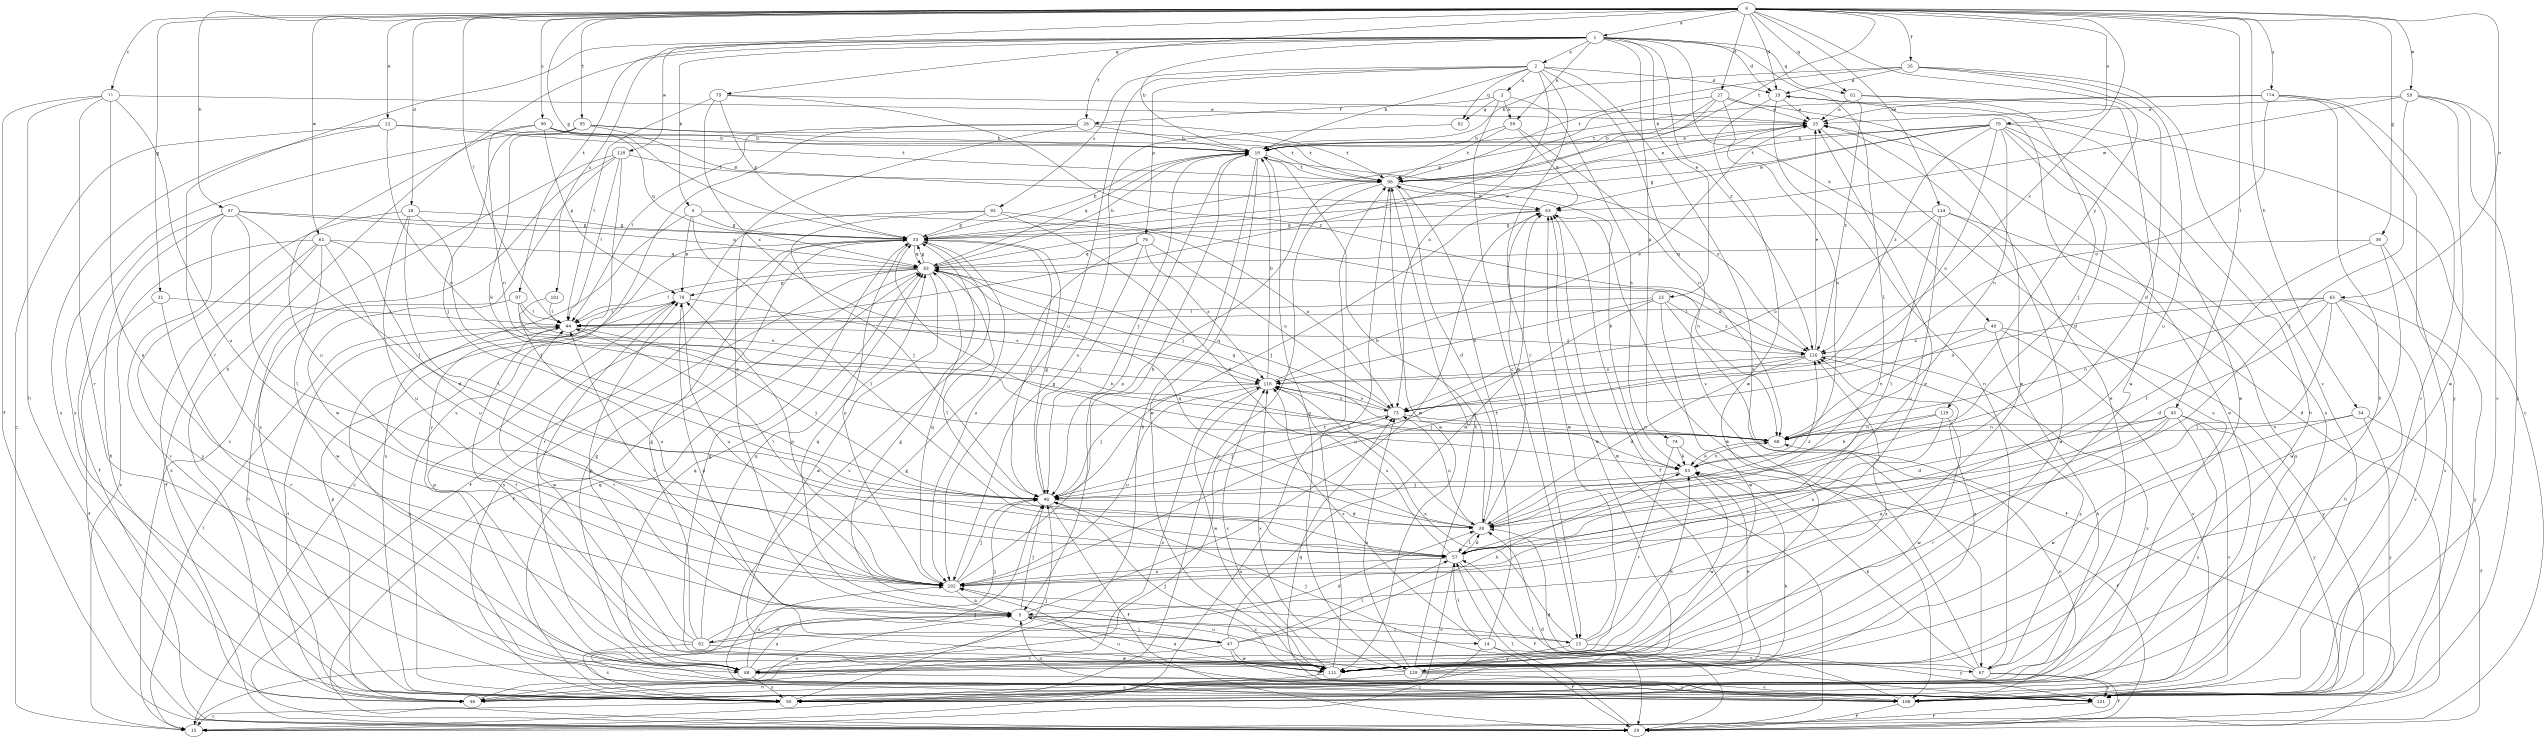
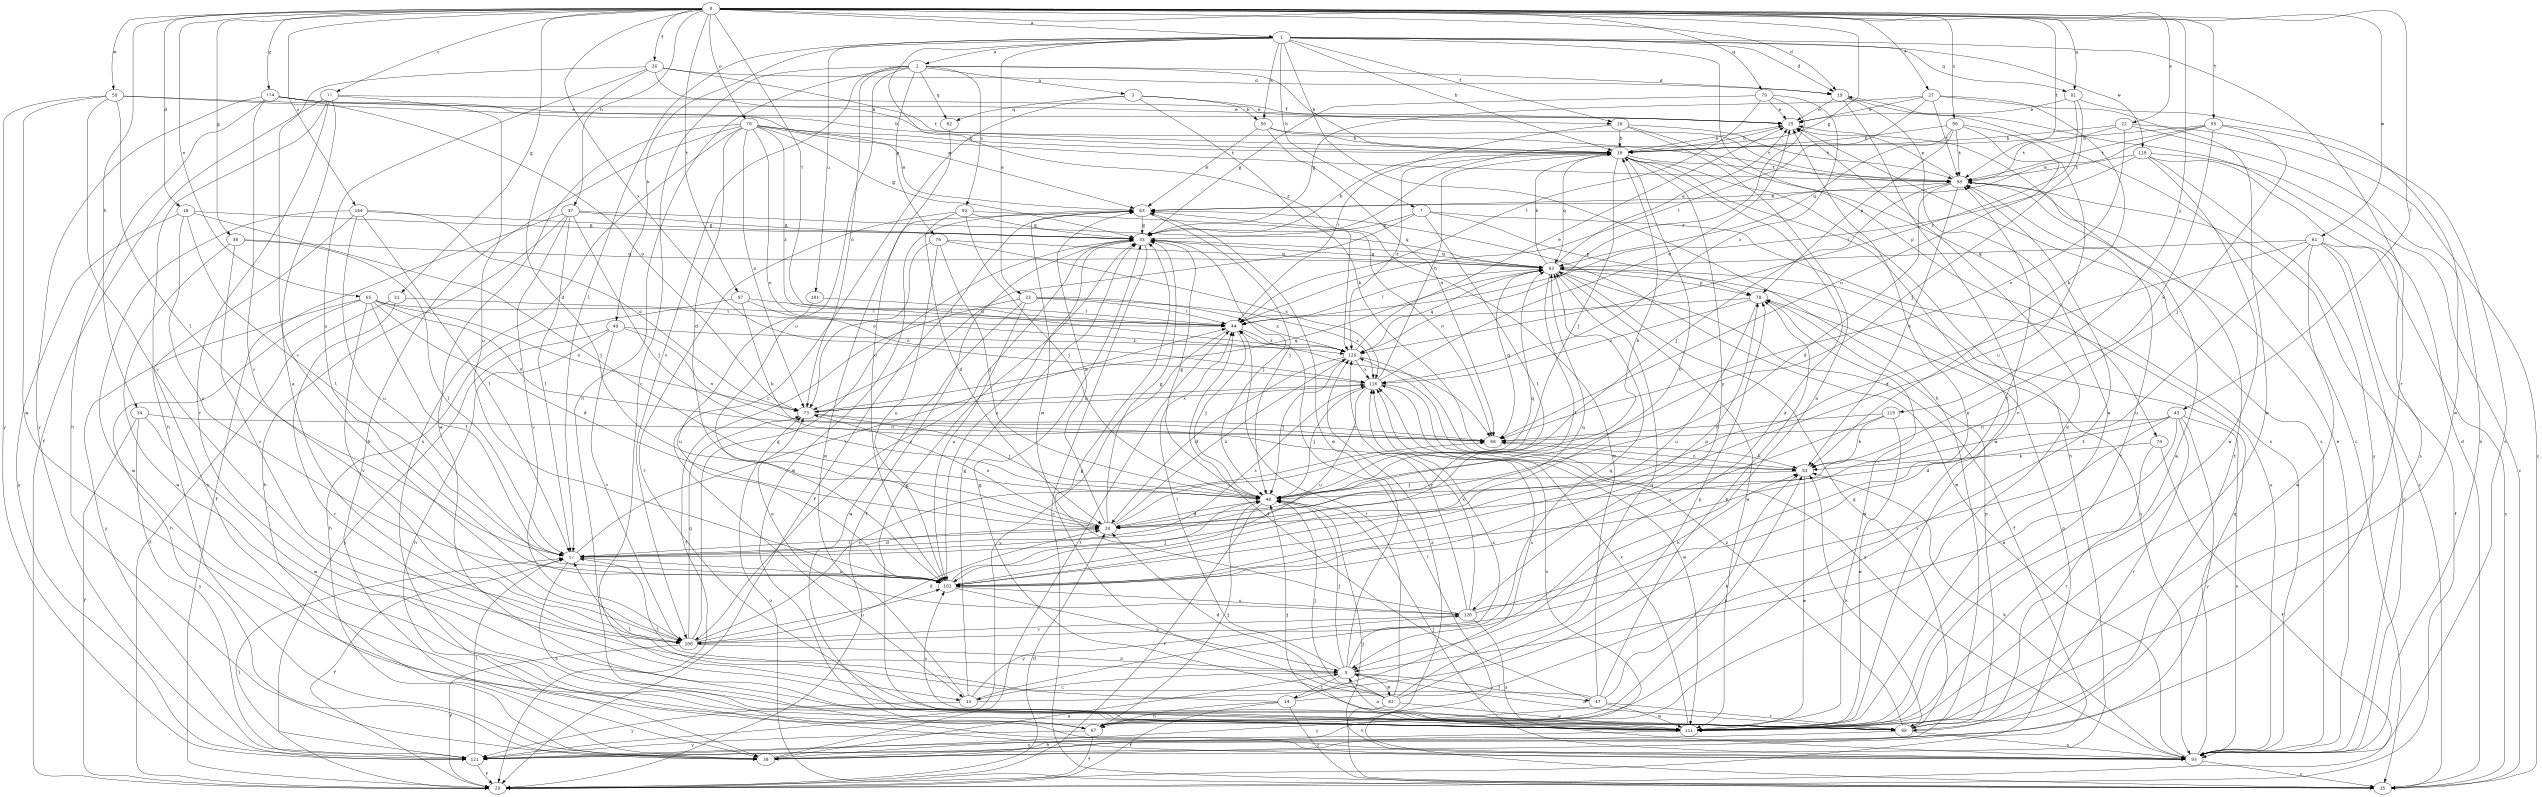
  strict digraph {
    fontname="Source Code Pro"
    node [fontname="Source Code Pro"]
    edge [fontname="Source Code Pro"]
    0
    1
    11
    18
    19
    22
    26
    27
    30
    31
    33
    34
    37
    43
    44
    59
    61
    65
    70
    79
    81
    90
    95
    97
    98
-   114
+   114 [label=164]
    116
    119
    124
    2
-   7 [label=4]
+   7
    10
    23
    28
    38
    49
    50
    57
    74
    88
    101
    110
    126
    102
    5
    25
    29
    48
    121
    67
    111
    15
    93
    68
    106
    20
    53
    83
    63
    73
    78
    3
    13
    76
    82
    92
    120
    14
    47
    62
    0 -> 1 [label=a]
    0 -> 11 [label=c]
    0 -> 18 [label=d]
    0 -> 19 [label=d]
    0 -> 22 [label=e]
    0 -> 26 [label=f]
    0 -> 27 [label=f]
    0 -> 30 [label=g]
    0 -> 31 [label=g]
    0 -> 33 [label=g]
    0 -> 34 [label=h]
    0 -> 37 [label=h]
    0 -> 43 [label=i]
    0 -> 44 [label=i]
    0 -> 59 [label=m]
    0 -> 61 [label=m]
    0 -> 65 [label=n]
    0 -> 70 [label=o]
    0 -> 79 [label=q]
    0 -> 81 [label=q]
    0 -> 90 [label=s]
    0 -> 95 [label=t]
    0 -> 97 [label=t]
    0 -> 98 [label=t]
    0 -> 114 [label=x]
    0 -> 116 [label=x]
    0 -> 119 [label=y]
    0 -> 124 [label=z]
    1 -> 19 [label=d]
    1 -> 81 [label=q]
    1 -> 2 [label=a]
    1 -> 7 [label=b]
    1 -> 10 [label=b]
    1 -> 23 [label=e]
    1 -> 28 [label=f]
    1 -> 38 [label=h]
    1 -> 49 [label=k]
    1 -> 50 [label=k]
    1 -> 57 [label=l]
    1 -> 74 [label=p]
    1 -> 88 [label=r]
    1 -> 101 [label=u]
    1 -> 110 [label=w]
    1 -> 126 [label=z]
    11 -> 38 [label=h]
    11 -> 88 [label=r]
    11 -> 102 [label=u]
    11 -> 5 [label=a]
    11 -> 25 [label=e]
    11 -> 29 [label=f]
    18 -> 33 [label=g]
    18 -> 57 [label=l]
    18 -> 102 [label=u]
    18 -> 48 [label=j]
    18 -> 121 [label=y]
    19 -> 25 [label=e]
    19 -> 67 [label=n]
    19 -> 111 [label=w]
    19 -> 15 [label=c]
    22 -> 98 [label=t]
    22 -> 10 [label=b]
    22 -> 15 [label=c]
    22 -> 93 [label=s]
    22 -> 68 [label=n]
    26 -> 19 [label=d]
    26 -> 98 [label=t]
    26 -> 10 [label=b]
    26 -> 102 [label=u]
    26 -> 106 [label=v]
    26 -> 20 [label=d]
    27 -> 33 [label=g]
    27 -> 44 [label=i]
    27 -> 98 [label=t]
    27 -> 25 [label=e]
    27 -> 111 [label=w]
    27 -> 53 [label=k]
    30 -> 57 [label=l]
    30 -> 111 [label=w]
    30 -> 106 [label=v]
    30 -> 83 [label=q]
    31 -> 44 [label=i]
    31 -> 88 [label=r]
    31 -> 29 [label=f]
    33 -> 10 [label=b]
    33 -> 102 [label=u]
    33 -> 29 [label=f]
    33 -> 48 [label=j]
    33 -> 15 [label=c]
    33 -> 106 [label=v]
    33 -> 83 [label=q]
    34 -> 29 [label=f]
    34 -> 121 [label=y]
    34 -> 111 [label=w]
    34 -> 68 [label=n]
    37 -> 33 [label=g]
    37 -> 38 [label=h]
    37 -> 57 [label=l]
    37 -> 29 [label=f]
    37 -> 48 [label=j]
    37 -> 106 [label=v]
    37 -> 83 [label=q]
    43 -> 88 [label=r]
    43 -> 5 [label=a]
    43 -> 121 [label=y]
    43 -> 93 [label=s]
    43 -> 68 [label=n]
    43 -> 106 [label=v]
    43 -> 20 [label=d]
    44 -> 126 [label=z]
    44 -> 48 [label=j]
    44 -> 121 [label=y]
    59 -> 57 [label=l]
    59 -> 25 [label=e]
    59 -> 121 [label=y]
    59 -> 111 [label=w]
    59 -> 106 [label=v]
    59 -> 63 [label=m]
    61 -> 102 [label=u]
    61 -> 29 [label=f]
    61 -> 111 [label=w]
    61 -> 15 [label=c]
    61 -> 93 [label=s]
    61 -> 20 [label=d]
    61 -> 83 [label=q]
    65 -> 44 [label=i]
    65 -> 38 [label=h]
    65 -> 57 [label=l]
    65 -> 121 [label=y]
    65 -> 68 [label=n]
    65 -> 106 [label=v]
    65 -> 20 [label=d]
    65 -> 73 [label=o]
    70 -> 33 [label=g]
    70 -> 98 [label=t]
    70 -> 10 [label=b]
    70 -> 38 [label=h]
    70 -> 126 [label=z]
    70 -> 111 [label=w]
    70 -> 93 [label=s]
    70 -> 68 [label=n]
    70 -> 20 [label=d]
    70 -> 63 [label=m]
    70 -> 73 [label=o]
    79 -> 33 [label=g]
    79 -> 44 [label=i]
    79 -> 116 [label=x]
    79 -> 126 [label=z]
    79 -> 25 [label=e]
    81 -> 126 [label=z]
    81 -> 25 [label=e]
    81 -> 48 [label=j]
    81 -> 111 [label=w]
    90 -> 98 [label=t]
    90 -> 10 [label=b]
    90 -> 102 [label=u]
    90 -> 68 [label=n]
    90 -> 83 [label=q]
    90 -> 78 [label=p]
    95 -> 98 [label=t]
    95 -> 10 [label=b]
    95 -> 48 [label=j]
    95 -> 93 [label=s]
    95 -> 53 [label=k]
    95 -> 63 [label=m]
    97 -> 44 [label=i]
    97 -> 116 [label=n]
    97 -> 38 [label=h]
    97 -> 53 [label=k]
    98 -> 25 [label=e]
    98 -> 48 [label=j]
    98 -> 111 [label=w]
    98 -> 15 [label=c]
    98 -> 20 [label=d]
    98 -> 53 [label=k]
    98 -> 63 [label=m]
    114 -> 33 [label=g]
    114 -> 57 [label=l]
    114 -> 102 [label=u]
    114 -> 111 [label=w]
    114 -> 93 [label=s]
    114 -> 73 [label=o]
    116 -> 10 [label=b]
    116 -> 102 [label=u]
    116 -> 25 [label=e]
    116 -> 48 [label=j]
    116 -> 111 [label=w]
    116 -> 73 [label=o]
    119 -> 102 [label=u]
    119 -> 111 [label=w]
    119 -> 68 [label=n]
    119 -> 53 [label=k]
    124 -> 10 [label=b]
    124 -> 38 [label=h]
    124 -> 25 [label=e]
    124 -> 121 [label=y]
    124 -> 106 [label=v]
    124 -> 73 [label=o]
    2 -> 19 [label=d]
    2 -> 10 [label=b]
    2 -> 102 [label=u]
    2 -> 67 [label=n]
    2 -> 106 [label=v]
    2 -> 73 [label=o]
    2 -> 3 [label=a]
    2 -> 13 [label=c]
    2 -> 76 [label=p]
    2 -> 82 [label=q]
    2 -> 92 [label=s]
    7 -> 33 [label=g]
    7 -> 57 [label=l]
    7 -> 93 [label=s]
    7 -> 73 [label=o]
    7 -> 78 [label=p]
    10 -> 98 [label=t]
    10 -> 38 [label=h]
    10 -> 126 [label=z]
    10 -> 5 [label=a]
    10 -> 25 [label=e]
    10 -> 48 [label=j]
    10 -> 111 [label=w]
    10 -> 83 [label=q]
    10 -> 120 [label=y]
    23 -> 44 [label=i]
    23 -> 116 [label=x]
    23 -> 126 [label=z]
    23 -> 102 [label=u]
    23 -> 29 [label=f]
    23 -> 111 [label=w]
    28 -> 44 [label=i]
    28 -> 98 [label=t]
    28 -> 10 [label=b]
    28 -> 5 [label=a]
    28 -> 93 [label=s]
    38 -> 44 [label=i]
    38 -> 116 [label=x]
    38 -> 5 [label=a]
    38 -> 78 [label=p]
    49 -> 38 [label=h]
    49 -> 126 [label=z]
    49 -> 121 [label=y]
    49 -> 68 [label=n]
    49 -> 106 [label=v]
    50 -> 98 [label=t]
    50 -> 10 [label=b]
    50 -> 68 [label=n]
    50 -> 63 [label=m]
    57 -> 44 [label=i]
    57 -> 116 [label=x]
    57 -> 102 [label=u]
    57 -> 29 [label=f]
    57 -> 93 [label=s]
    57 -> 20 [label=d]
    74 -> 88 [label=r]
    74 -> 29 [label=f]
    74 -> 53 [label=k]
    88 -> 33 [label=g]
    88 -> 98 [label=t]
    88 -> 126 [label=z]
    88 -> 102 [label=u]
    88 -> 5 [label=a]
    88 -> 121 [label=y]
    88 -> 93 [label=s]
    88 -> 53 [label=k]
    88 -> 83 [label=q]
    88 -> 78 [label=p]
    101 -> 44 [label=i]
    101 -> 102 [label=u]
    110 -> 44 [label=i]
    110 -> 98 [label=t]
    110 -> 121 [label=y]
    110 -> 111 [label=w]
    110 -> 15 [label=c]
    110 -> 93 [label=s]
    126 -> 116 [label=x]
    126 -> 25 [label=e]
    126 -> 48 [label=j]
    126 -> 93 [label=s]
    126 -> 20 [label=d]
    126 -> 83 [label=q]
    102 -> 10 [label=b]
    102 -> 5 [label=a]
    102 -> 48 [label=j]
    102 -> 83 [label=q]
    102 -> 78 [label=p]
    5 -> 44 [label=i]
    5 -> 48 [label=j]
    5 -> 83 [label=q]
    5 -> 63 [label=m]
    5 -> 13 [label=c]
    5 -> 14 [label=c]
    5 -> 47 [label=j]
    5 -> 62 [label=m]
    25 -> 10 [label=b]
    25 -> 93 [label=s]
    29 -> 57 [label=l]
    29 -> 20 [label=d]
    48 -> 33 [label=g]
    48 -> 29 [label=f]
    48 -> 20 [label=d]
    121 -> 57 [label=l]
    121 -> 29 [label=f]
    67 -> 126 [label=z]
    67 -> 25 [label=e]
    67 -> 29 [label=f]
    67 -> 48 [label=j]
    67 -> 121 [label=y]
    67 -> 53 [label=k]
    67 -> 63 [label=m]
    111 -> 33 [label=g]
    111 -> 98 [label=t]
    111 -> 116 [label=x]
    111 -> 38 [label=h]
    111 -> 5 [label=a]
    111 -> 48 [label=j]
    15 -> 19 [label=d]
    15 -> 44 [label=i]
    15 -> 48 [label=j]
    15 -> 73 [label=o]
    93 -> 25 [label=e]
    93 -> 48 [label=j]
    93 -> 15 [label=c]
    93 -> 53 [label=k]
    93 -> 83 [label=q]
    93 -> 63 [label=m]
    68 -> 53 [label=k]
    68 -> 83 [label=q]
    106 -> 33 [label=g]
    106 -> 102 [label=u]
    106 -> 5 [label=a]
    106 -> 29 [label=f]
    106 -> 68 [label=n]
    106 -> 20 [label=d]
    106 -> 73 [label=q]
    20 -> 33 [label=g]
    20 -> 10 [label=b]
    20 -> 57 [label=l]
    20 -> 126 [label=z]
    20 -> 83 [label=q]
    20 -> 63 [label=m]
    20 -> 73 [label=o]
    53 -> 48 [label=j]
    53 -> 111 [label=w]
    53 -> 68 [label=n]
    83 -> 33 [label=g]
    83 -> 44 [label=i]
    83 -> 10 [label=b]
    83 -> 57 [label=l]
    83 -> 25 [label=e]
    83 -> 29 [label=f]
    83 -> 111 [label=w]
    83 -> 93 [label=s]
    83 -> 78 [label=p]
    63 -> 33 [label=g]
    63 -> 29 [label=f]
    63 -> 48 [label=j]
    73 -> 116 [label=x]
    73 -> 48 [label=j]
    73 -> 68 [label=n]
    73 -> 83 [label=q]
    78 -> 44 [label=i]
    78 -> 116 [label=x]
    78 -> 102 [label=u]
    78 -> 111 [label=w]
    3 -> 28 [label=f]
    3 -> 50 [label=k]
    3 -> 53 [label=k]
    3 -> 13 [label=c]
    3 -> 82 [label=q]
    13 -> 33 [label=g]
    13 -> 116 [label=x]
    13 -> 25 [label=e]
    13 -> 121 [label=y]
    13 -> 63 [label=m]
    13 -> 120 [label=y]
    76 -> 116 [label=x]
    76 -> 102 [label=u]
    76 -> 48 [label=j]
    76 -> 83 [label=q]
    76 -> 73 [label=o]
    82 -> 102 [label=u]
    92 -> 33 [label=g]
    92 -> 88 [label=r]
    92 -> 48 [label=j]
    92 -> 68 [label=n]
    92 -> 20 [label=d]
    120 -> 98 [label=t]
    120 -> 116 [label=x]
    120 -> 126 [label=z]
-   120 -> 102 [label=u]
+   102 -> 120 [label=u]
    120 -> 93 [label=s]
    120 -> 106 [label=v]
    120 -> 53 [label=k]
    120 -> 63 [label=m]
    120 -> 73 [label=o]
    14 -> 98 [label=t]
    14 -> 116 [label=x]
    14 -> 57 [label=l]
    14 -> 29 [label=f]
    14 -> 67 [label=n]
    14 -> 15 [label=c]
    47 -> 44 [label=i]
    47 -> 57 [label=l]
    47 -> 88 [label=r]
    47 -> 121 [label=y]
    47 -> 111 [label=w]
    47 -> 53 [label=k]
    47 -> 63 [label=m]
    47 -> 78 [label=p]
    62 -> 33 [label=g]
    62 -> 44 [label=i]
    62 -> 48 [label=j]
    62 -> 111 [label=w]
    62 -> 93 [label=s]
    62 -> 20 [label=d]
    62 -> 83 [label=q]
    62 -> 78 [label=p]
  }
